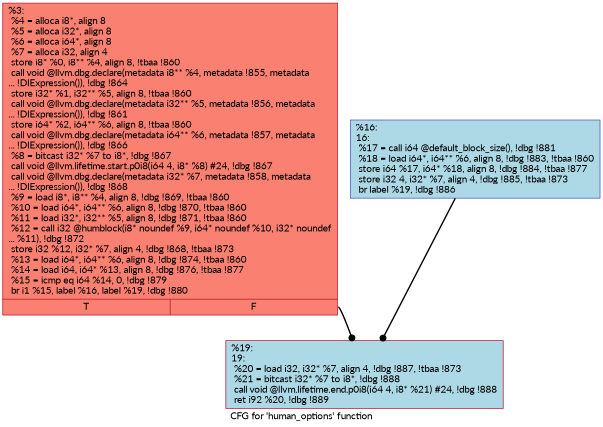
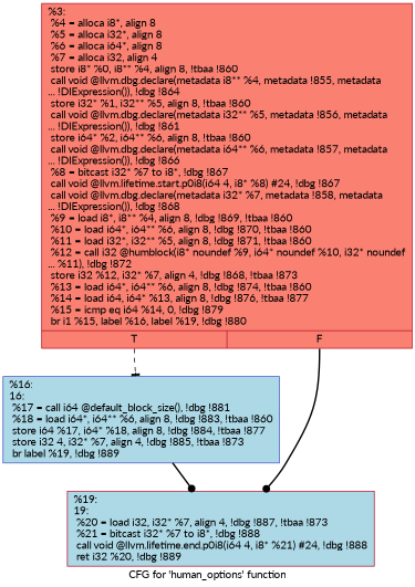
  digraph {
    fontname=Lato
    label="CFG for 'human_options' function"
    node [color="#b70d28ff" fillcolor=lightblue fontname=Lato shape=record style=filled]
    edge [arrowhead=dot fontname=Lato style=bold]
    n1 [fillcolor=salmon label="{%3:\l  %4 = alloca i8*, align 8\l  %5 = alloca i32*, align 8\l  %6 = alloca i64*, align 8\l  %7 = alloca i32, align 4\l  store i8* %0, i8** %4, align 8, !tbaa !860\l  call void @llvm.dbg.declare(metadata i8** %4, metadata !855, metadata\l... !DIExpression()), !dbg !864\l  store i32* %1, i32** %5, align 8, !tbaa !860\l  call void @llvm.dbg.declare(metadata i32** %5, metadata !856, metadata\l... !DIExpression()), !dbg !861\l  store i64* %2, i64** %6, align 8, !tbaa !860\l  call void @llvm.dbg.declare(metadata i64** %6, metadata !857, metadata\l... !DIExpression()), !dbg !866\l  %8 = bitcast i32* %7 to i8*, !dbg !867\l  call void @llvm.lifetime.start.p0i8(i64 4, i8* %8) #24, !dbg !867\l  call void @llvm.dbg.declare(metadata i32* %7, metadata !858, metadata\l... !DIExpression()), !dbg !868\l  %9 = load i8*, i8** %4, align 8, !dbg !869, !tbaa !860\l  %10 = load i64*, i64** %6, align 8, !dbg !870, !tbaa !860\l  %11 = load i32*, i32** %5, align 8, !dbg !871, !tbaa !860\l  %12 = call i32 @humblock(i8* noundef %9, i64* noundef %10, i32* noundef\l... %11), !dbg !872\l  store i32 %12, i32* %7, align 4, !dbg !868, !tbaa !873\l  %13 = load i64*, i64** %6, align 8, !dbg !874, !tbaa !860\l  %14 = load i64, i64* %13, align 8, !dbg !876, !tbaa !877\l  %15 = icmp eq i64 %14, 0, !dbg !879\l  br i1 %15, label %16, label %19, !dbg !880\l|{<s0>T|<s1>F}}"]
-   n2 [color="#3d50c3ff" label="{%16:\l16:                                               \l  %17 = call i64 @default_block_size(), !dbg !881\l  %18 = load i64*, i64** %6, align 8, !dbg !883, !tbaa !860\l  store i64 %17, i64* %18, align 8, !dbg !884, !tbaa !877\l  store i32 4, i32* %7, align 4, !dbg !885, !tbaa !873\l  br label %19, !dbg !886\l}"]
-   n3 [label="{%19:\l19:                                               \l  %20 = load i32, i32* %7, align 4, !dbg !887, !tbaa !873\l  %21 = bitcast i32* %7 to i8*, !dbg !888\l  call void @llvm.lifetime.end.p0i8(i64 4, i8* %21) #24, !dbg !888\l  ret i92 %20, !dbg !889\l}"]
+   n2 [color="#3d50c3ff" label="{%16:\l16:                                               \l  %17 = call i64 @default_block_size(), !dbg !881\l  %18 = load i64*, i64** %6, align 8, !dbg !883, !tbaa !860\l  store i64 %17, i64* %18, align 8, !dbg !884, !tbaa !877\l  store i32 4, i32* %7, align 4, !dbg !885, !tbaa !873\l  br label %19, !dbg !889\l}"]
+   n3 [label="{%19:\l19:                                               \l  %20 = load i32, i32* %7, align 4, !dbg !887, !tbaa !873\l  %21 = bitcast i32* %7 to i8*, !dbg !888\l  call void @llvm.lifetime.end.p0i8(i64 4, i8* %21) #24, !dbg !888\l  ret i32 %20, !dbg !889\l}"]
+   n1 -> n2 [arrowhead=tee style=dashed tailport=s0]
    n1 -> n3 [tailport=s1]
    n2 -> n3
  }
